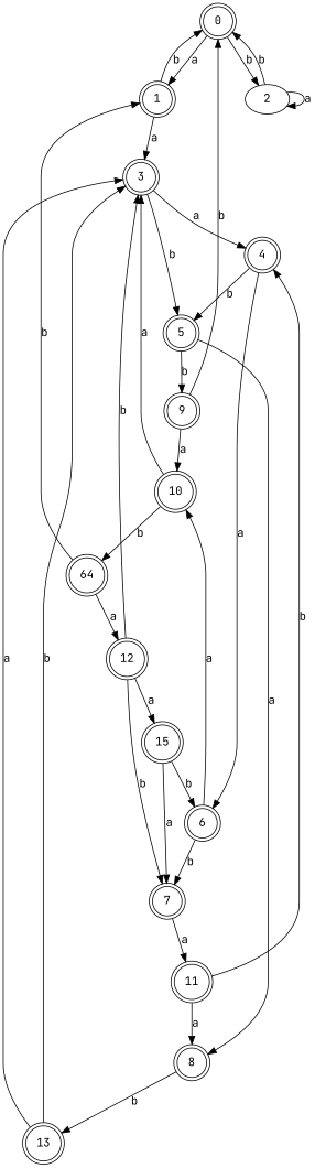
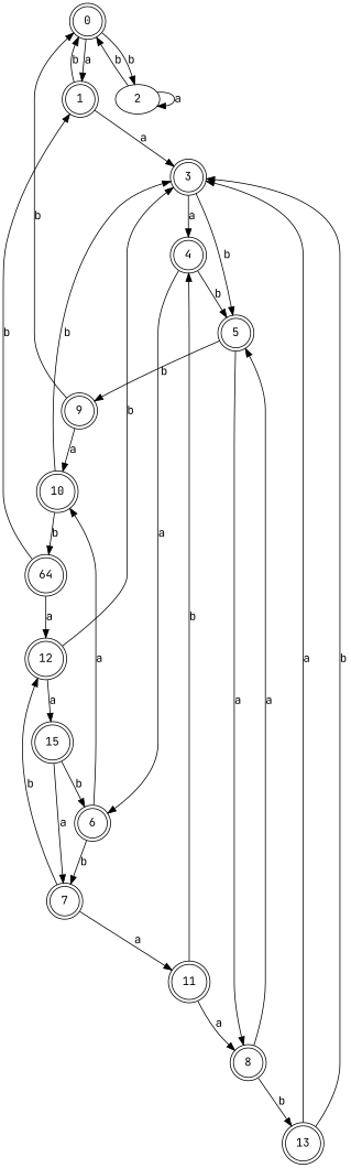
  digraph {
    fontname="JetBrains Mono"
    node [fontname="JetBrains Mono" shape=doublecircle]
    edge [fontname="JetBrains Mono"]
    0
    1
    2 [shape=""]
    3
    4
    5
    6
    8
    9
    7
    10
    11
    12
    13
    n15 [label=64]
    15
    0 -> 1 [label=a]
    0 -> 2 [label=b]
    1 -> 0 [label=b]
    1 -> 3 [label=a]
    2 -> 0 [label=b]
    2 -> 2 [label=a]
    3 -> 4 [label=a]
    3 -> 5 [label=b]
    4 -> 5 [label=b]
    4 -> 6 [label=a]
    5 -> 8 [label=a]
    5 -> 9 [label=b]
    6 -> 7 [label=b]
    6 -> 10 [label=a]
+   8 -> 5 [label=a]
    8 -> 13 [label=b]
    9 -> 0 [label=b]
    9 -> 10 [label=a]
    7 -> 11 [label=a]
-   12 -> 7 [label=b]
-   10 -> 3 [label=a]
+   7 -> 12 [label=b]
+   10 -> 3 [label=b]
    10 -> n15 [label=b]
    11 -> 4 [label=b]
    11 -> 8 [label=a]
    12 -> 3 [label=b]
    12 -> 15 [label=a]
    13 -> 3 [label=a]
    13 -> 3 [label=b]
    n15 -> 1 [label=b]
    n15 -> 12 [label=a]
    15 -> 6 [label=b]
    15 -> 7 [label=a]
  }
